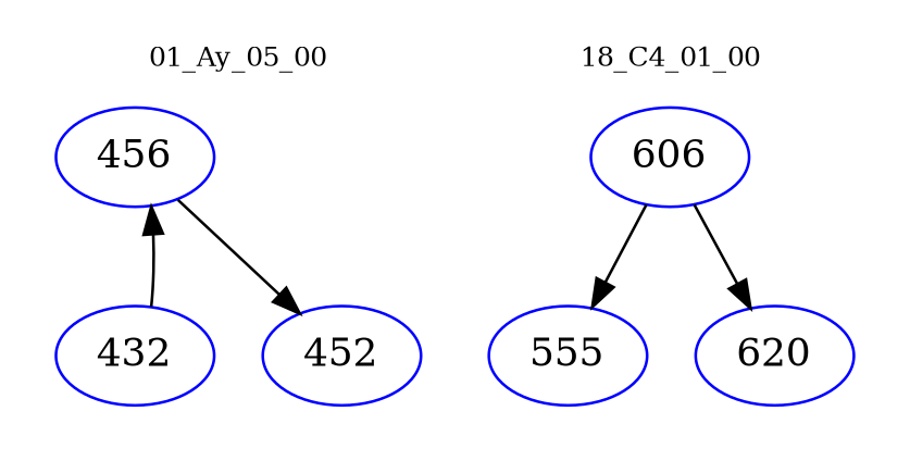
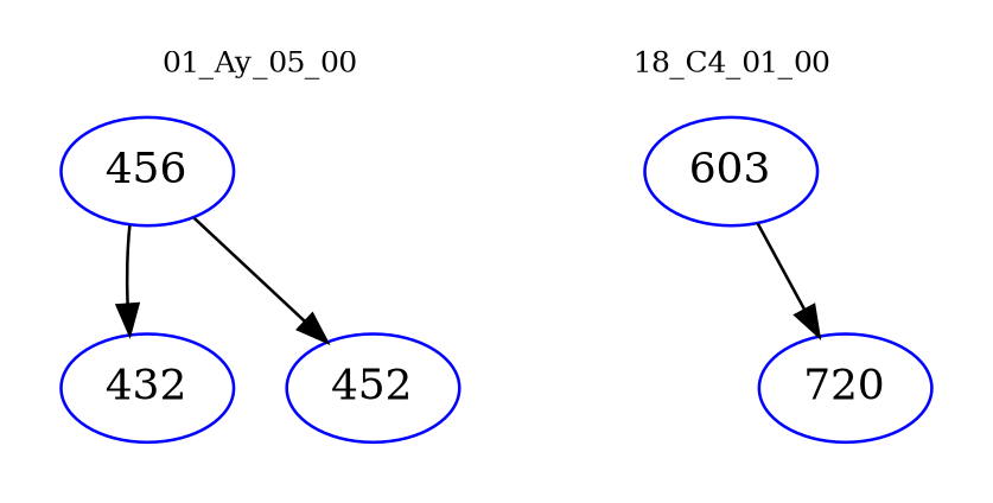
  digraph {
    node [color=blue]
    edge [color=black]
    n1 [label=456]
    n2 [label=432]
    n3 [label=452]
-   n4 [label=606]
-   n5 [label=555]
-   n6 [label=620]
+   n4 [label=603]
+   n6 [label=720]
    subgraph cluster_1 {
      color=white
      fontsize=10
      label="01_Ay_05_00"
      n1
      n2
      n3
    }
    subgraph cluster_2 {
      color=white
      fontsize=10
      label="18_C4_01_00"
      n4
-     n5
      n6
    }
-   n2 -> n1
+   n1 -> n2
    n1 -> n3
-   n4 -> n5
    n4 -> n6
  }
